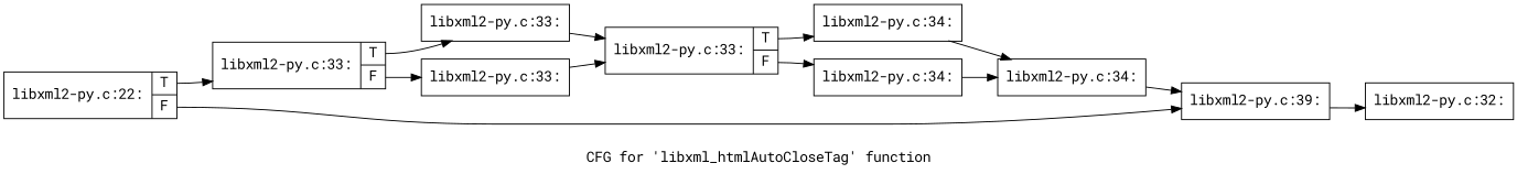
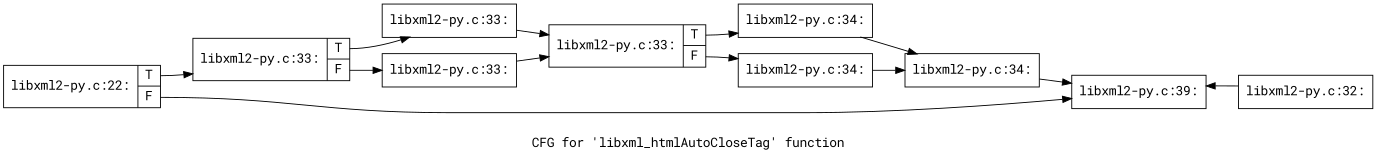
  digraph {
    fontname="Roboto Mono"
    label="CFG for 'libxml_htmlAutoCloseTag' function"
    rankdir=LR
    node [fontname="Roboto Mono" shape=record]
    edge [fontname="Roboto Mono"]
    n1 [label="{libxml2-py.c:22:|{<s0>T|<s1>F}}"]
    n2 [label="{libxml2-py.c:33:|{<s0>T|<s1>F}}"]
    n3 [label="{libxml2-py.c:39:}"]
    n4 [label="{libxml2-py.c:33:}"]
    n5 [label="{libxml2-py.c:33:}"]
    n6 [label="{libxml2-py.c:32:}"]
    n7 [label="{libxml2-py.c:33:|{<s0>T|<s1>F}}"]
    n8 [label="{libxml2-py.c:34:}"]
    n9 [label="{libxml2-py.c:34:}"]
    n10 [label="{libxml2-py.c:34:}"]
    n1 -> n2 [tailport=s0]
    n1 -> n3 [tailport=s1]
    n2 -> n4 [tailport=s0]
    n2 -> n5 [tailport=s1]
    n4 -> n7
    n5 -> n7
-   n3 -> n6
+   n6 -> n3
    n7 -> n8 [tailport=s0]
    n7 -> n9 [tailport=s1]
    n8 -> n10
    n9 -> n10
    n10 -> n3
  }
